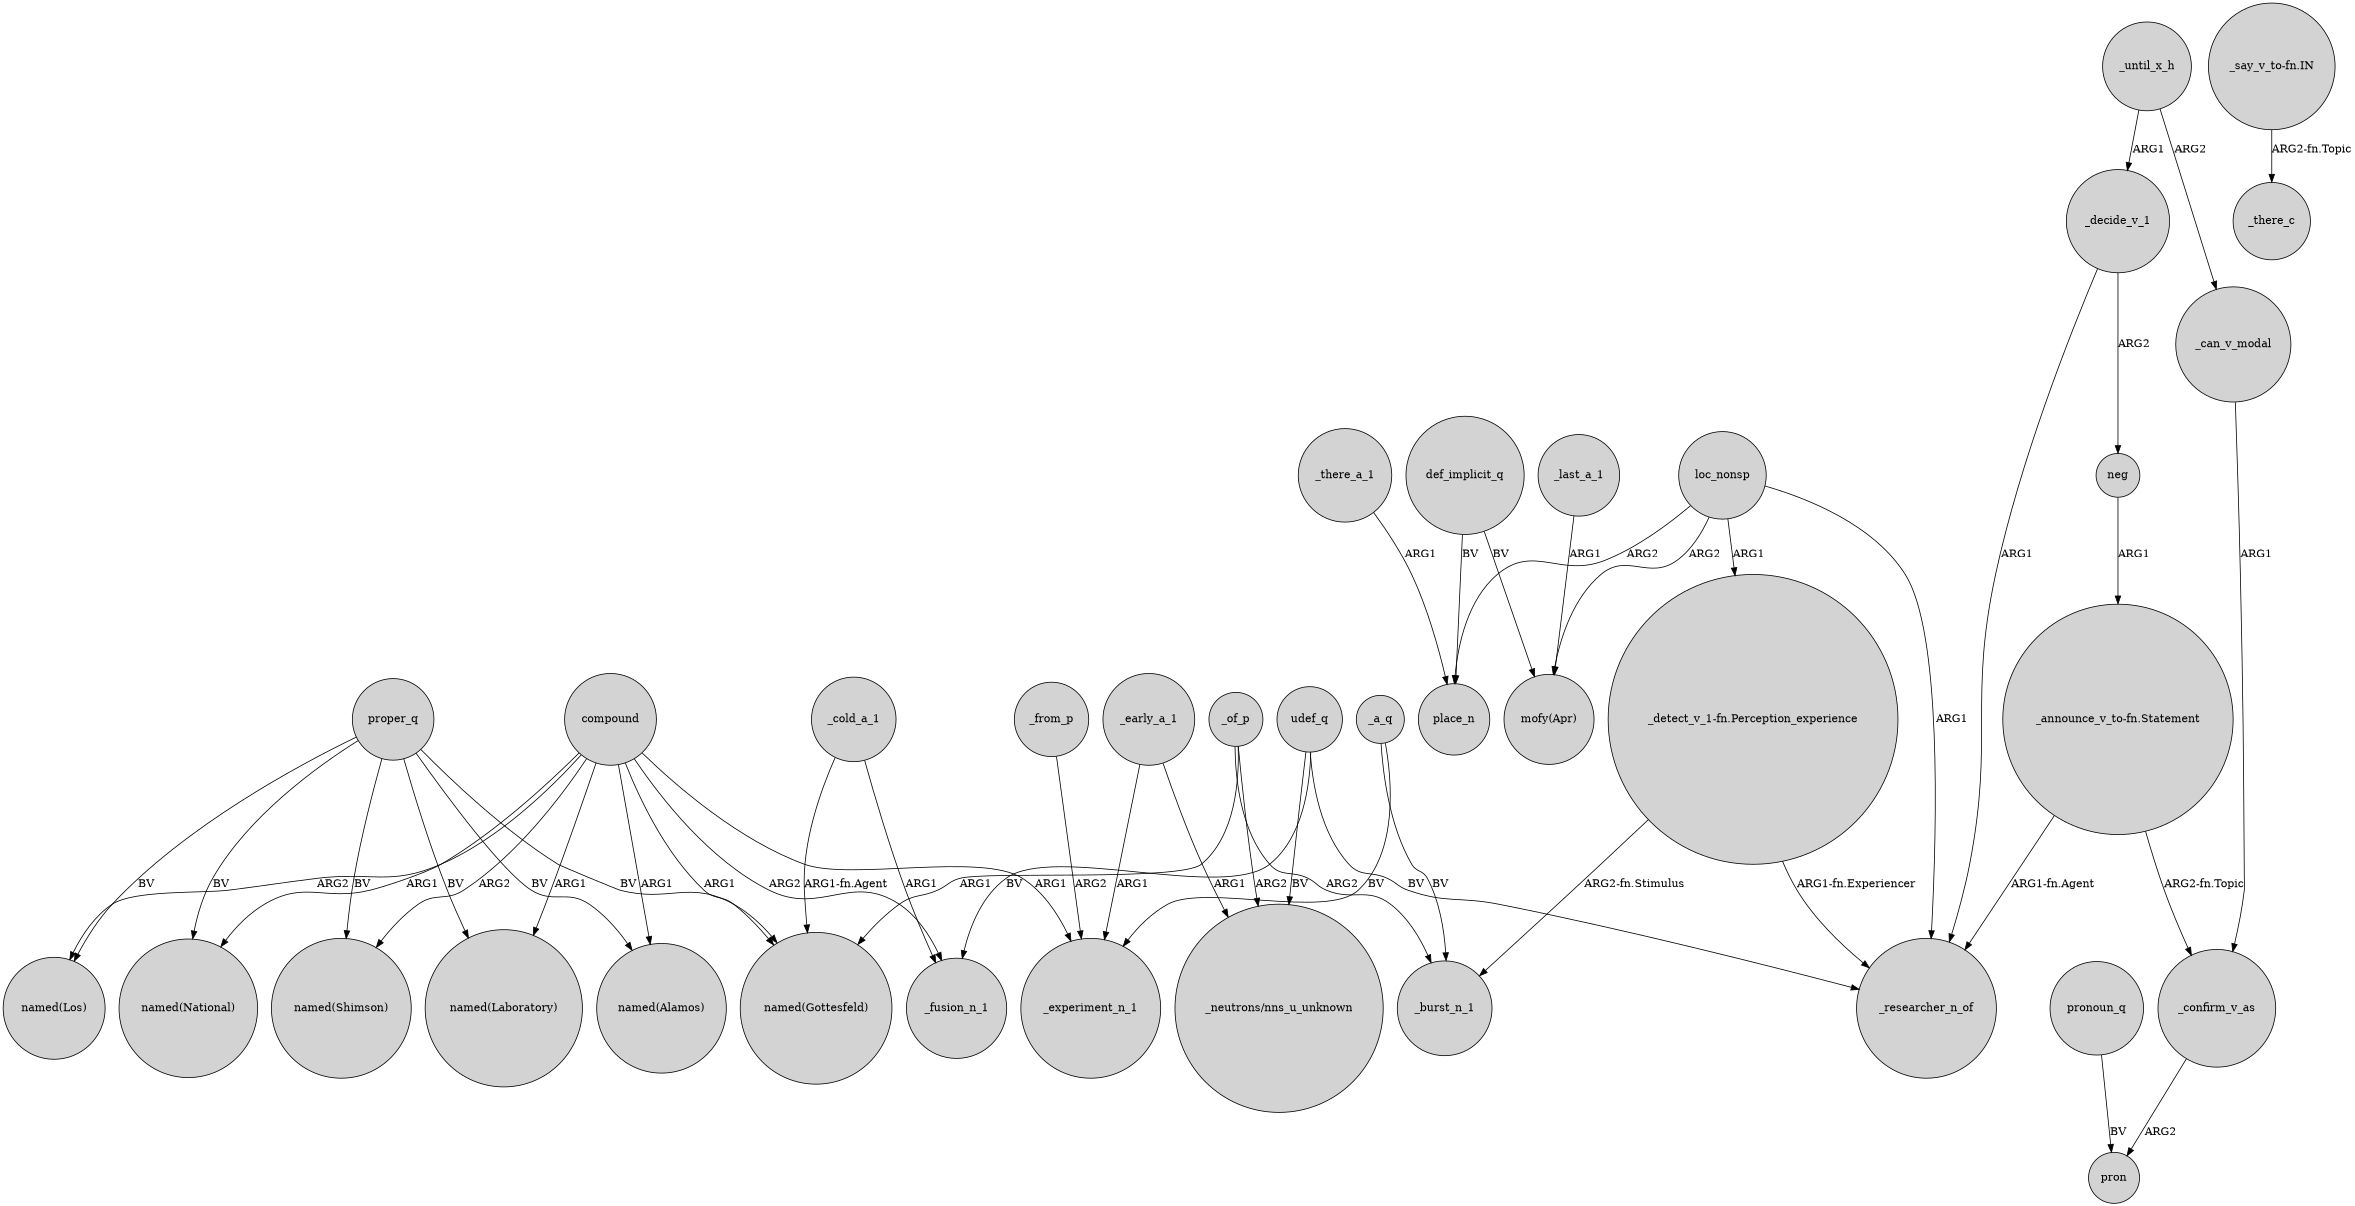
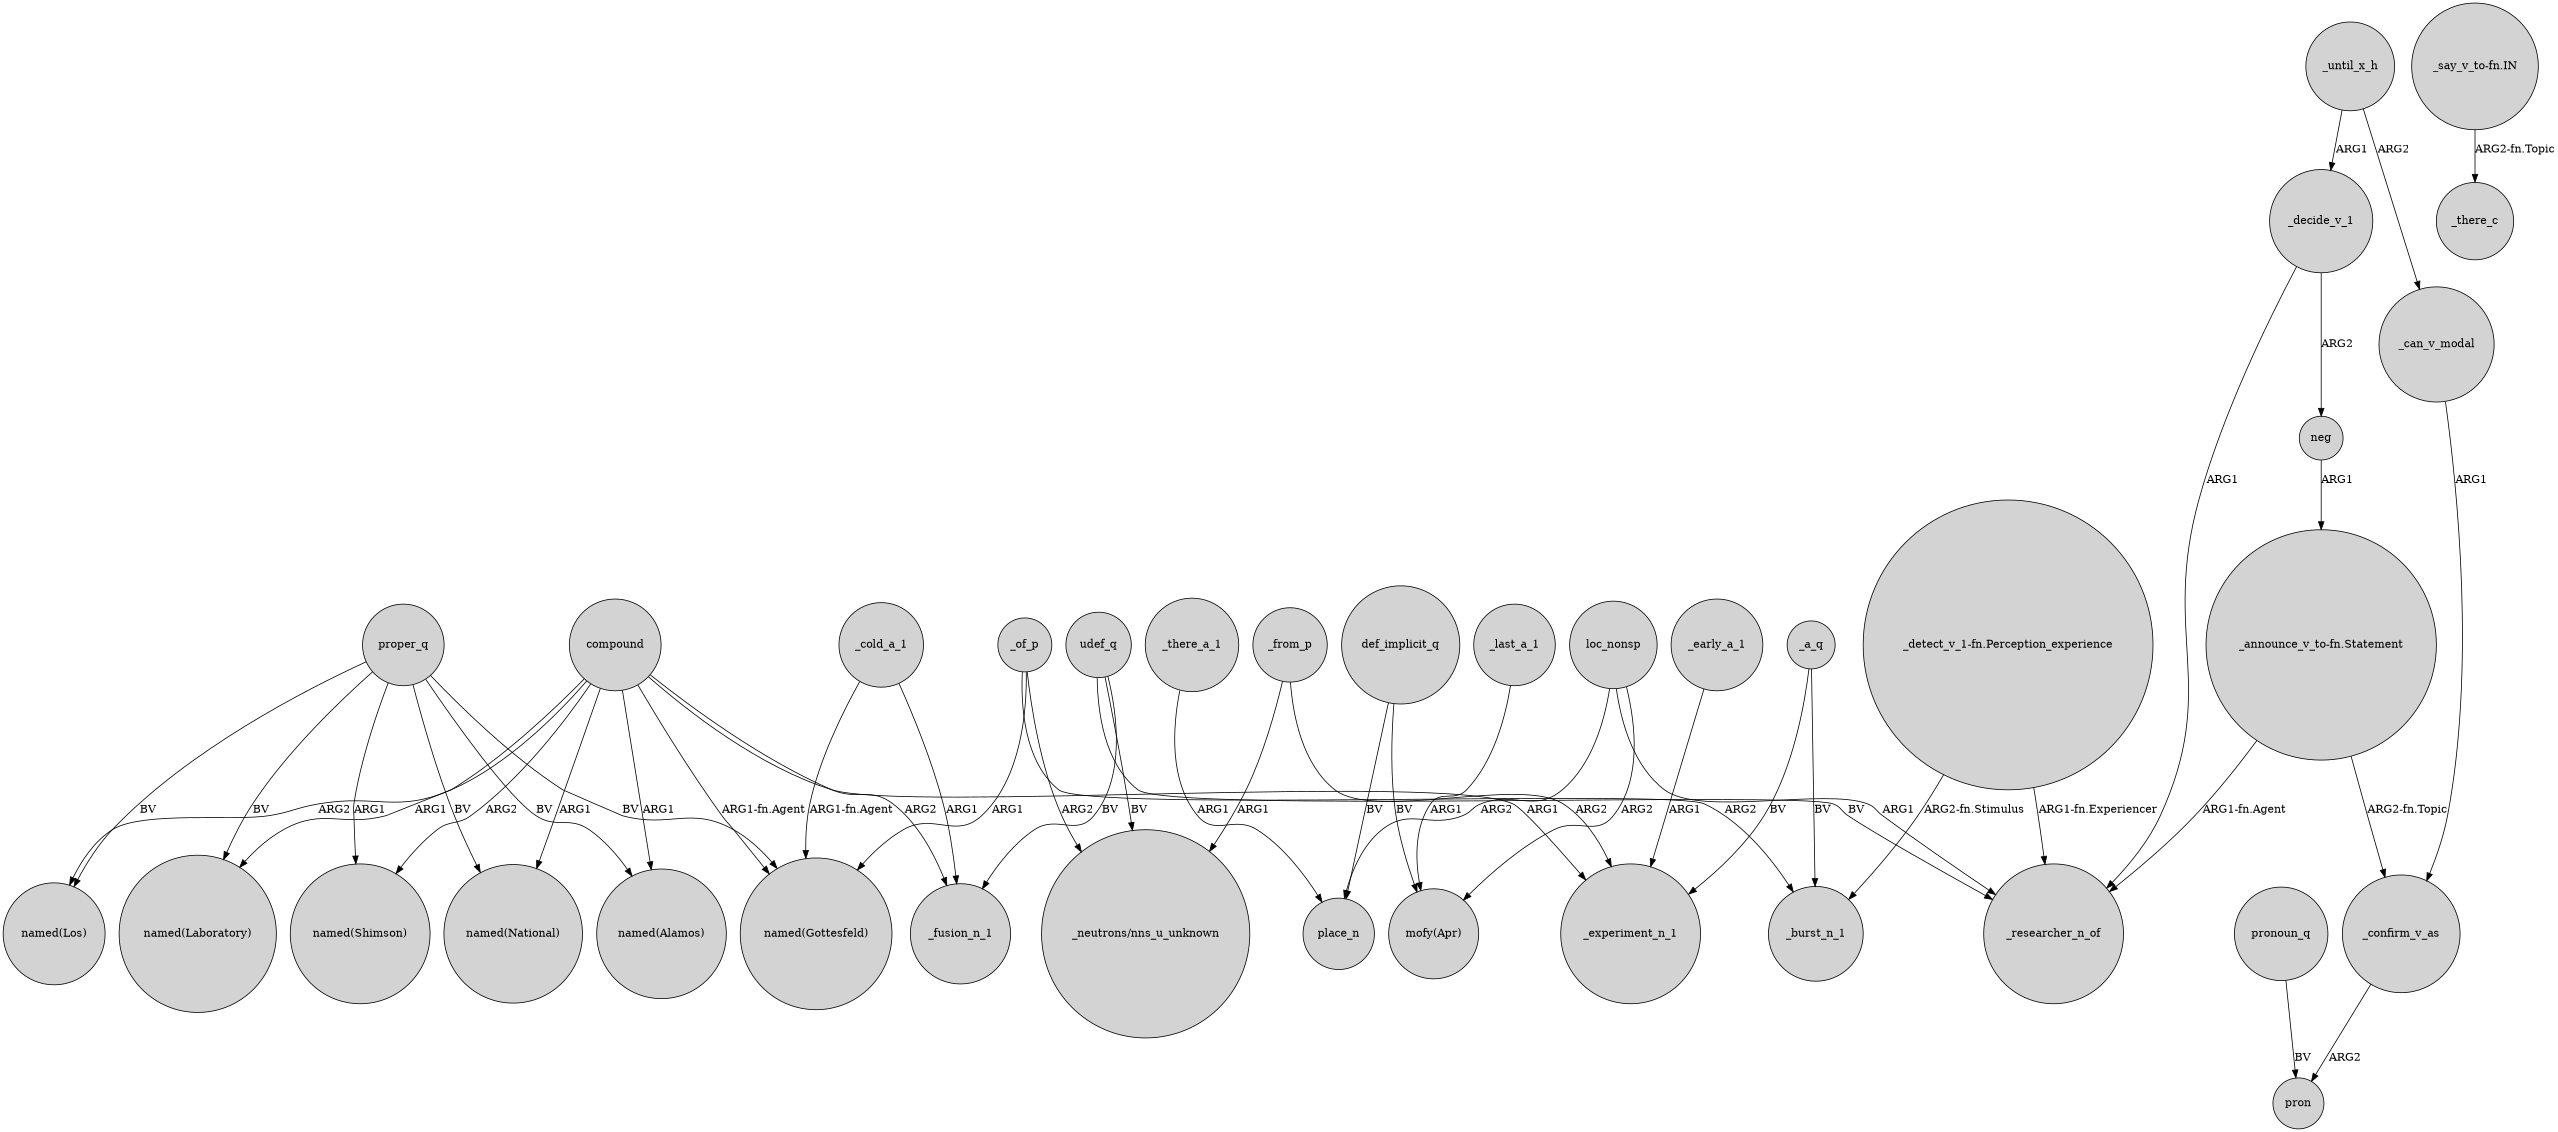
  digraph {
    node [shape=circle style=filled]
    proper_q
    "named(Alamos)"
    "named(Laboratory)"
    "named(Los)"
    "named(Gottesfeld)"
    "named(Shimson)"
    "named(National)"
    _early_a_1
    _experiment_n_1
    udef_q
    _fusion_n_1
    "_neutrons/nns_u_unknown"
    _researcher_n_of
    _a_q
    _burst_n_1
    compound
    _of_p
    loc_nonsp
    "mofy(Apr)"
    place_n
    "_detect_v_1-fn.Perception_experience"
    _from_p
    def_implicit_q
    "_announce_v_to-fn.Statement"
    _confirm_v_as
    n26 [label=_there_c]
    "_say_v_to-fn.IN"
    _decide_v_1
    neg
    pron
    pronoun_q
    _cold_a_1
    _last_a_1
    _can_v_modal
    _there_a_1
    _until_x_h
    proper_q -> "named(Alamos)" [label=BV]
    proper_q -> "named(Laboratory)" [label=BV]
    proper_q -> "named(Los)" [label=BV]
    proper_q -> "named(Gottesfeld)" [label=BV]
-   proper_q -> "named(Shimson)" [label=BV]
+   proper_q -> "named(Shimson)" [label=ARG1]
    proper_q -> "named(National)" [label=BV]
    _early_a_1 -> _experiment_n_1 [label=ARG1]
    udef_q -> _fusion_n_1 [label=BV]
    udef_q -> "_neutrons/nns_u_unknown" [label=BV]
    udef_q -> _researcher_n_of [label=BV]
    _a_q -> _experiment_n_1 [label=BV]
    _a_q -> _burst_n_1 [label=BV]
    compound -> "named(Alamos)" [label=ARG1]
    compound -> "named(Laboratory)" [label=ARG1]
    compound -> "named(Los)" [label=ARG2]
-   compound -> "named(Gottesfeld)" [label=ARG1]
+   compound -> "named(Gottesfeld)" [label="ARG1-fn.Agent"]
    compound -> "named(Shimson)" [label=ARG2]
    compound -> "named(National)" [label=ARG1]
    compound -> _experiment_n_1 [label=ARG1]
    compound -> _fusion_n_1 [label=ARG2]
    _of_p -> "named(Gottesfeld)" [label=ARG1]
    _of_p -> "_neutrons/nns_u_unknown" [label=ARG2]
    _of_p -> _burst_n_1 [label=ARG2]
    loc_nonsp -> _researcher_n_of [label=ARG1]
    loc_nonsp -> "mofy(Apr)" [label=ARG2]
    loc_nonsp -> place_n [label=ARG2]
-   loc_nonsp -> "_detect_v_1-fn.Perception_experience" [label=ARG1]
    "_detect_v_1-fn.Perception_experience" -> _researcher_n_of [label="ARG1-fn.Experiencer"]
    "_detect_v_1-fn.Perception_experience" -> _burst_n_1 [label="ARG2-fn.Stimulus"]
    _from_p -> _experiment_n_1 [label=ARG2]
-   _early_a_1 -> "_neutrons/nns_u_unknown" [label=ARG1]
+   _from_p -> "_neutrons/nns_u_unknown" [label=ARG1]
    def_implicit_q -> "mofy(Apr)" [label=BV]
    def_implicit_q -> place_n [label=BV]
    "_announce_v_to-fn.Statement" -> _researcher_n_of [label="ARG1-fn.Agent"]
    "_announce_v_to-fn.Statement" -> _confirm_v_as [label="ARG2-fn.Topic"]
    _confirm_v_as -> pron [label=ARG2]
    "_say_v_to-fn.IN" -> n26 [label="ARG2-fn.Topic"]
    _decide_v_1 -> _researcher_n_of [label=ARG1]
    _decide_v_1 -> neg [label=ARG2]
    neg -> "_announce_v_to-fn.Statement" [label=ARG1]
    pronoun_q -> pron [label=BV]
    _cold_a_1 -> "named(Gottesfeld)" [label="ARG1-fn.Agent"]
    _cold_a_1 -> _fusion_n_1 [label=ARG1]
    _last_a_1 -> "mofy(Apr)" [label=ARG1]
    _can_v_modal -> _confirm_v_as [label=ARG1]
    _there_a_1 -> place_n [label=ARG1]
    _until_x_h -> _decide_v_1 [label=ARG1]
    _until_x_h -> _can_v_modal [label=ARG2]
  }
